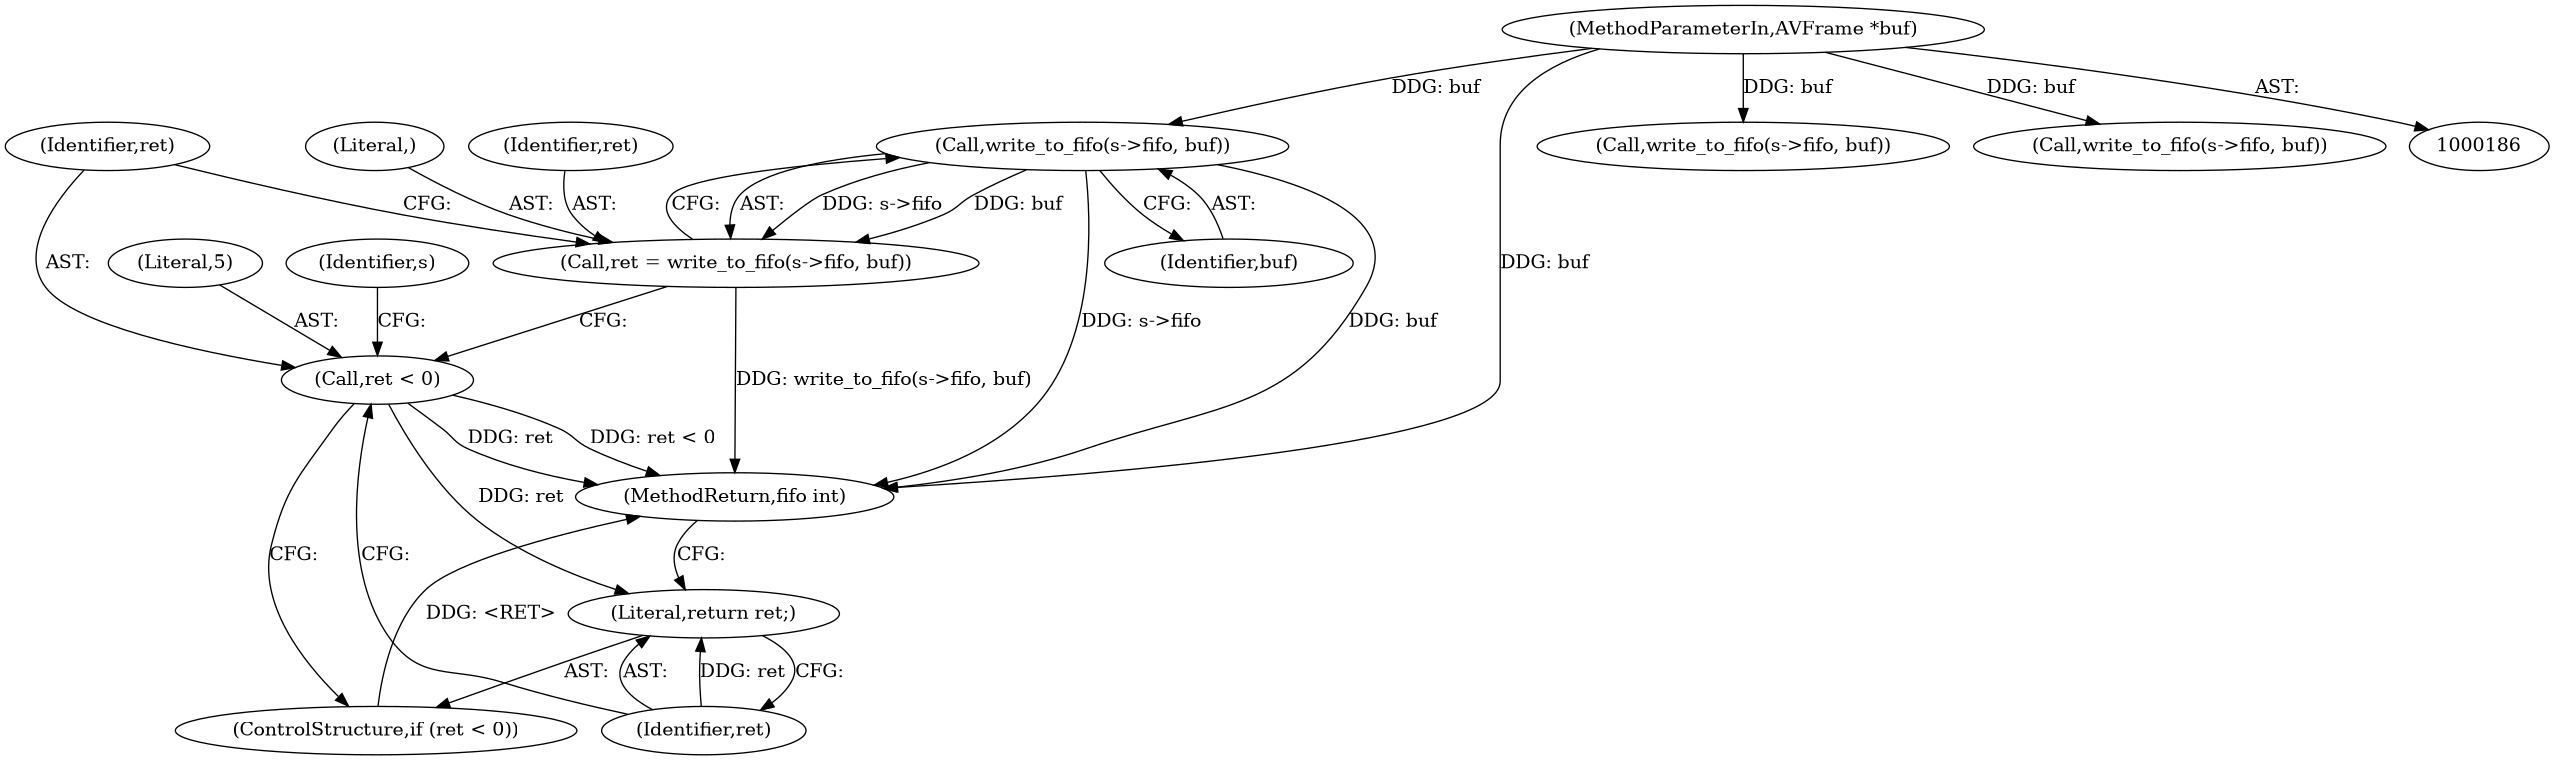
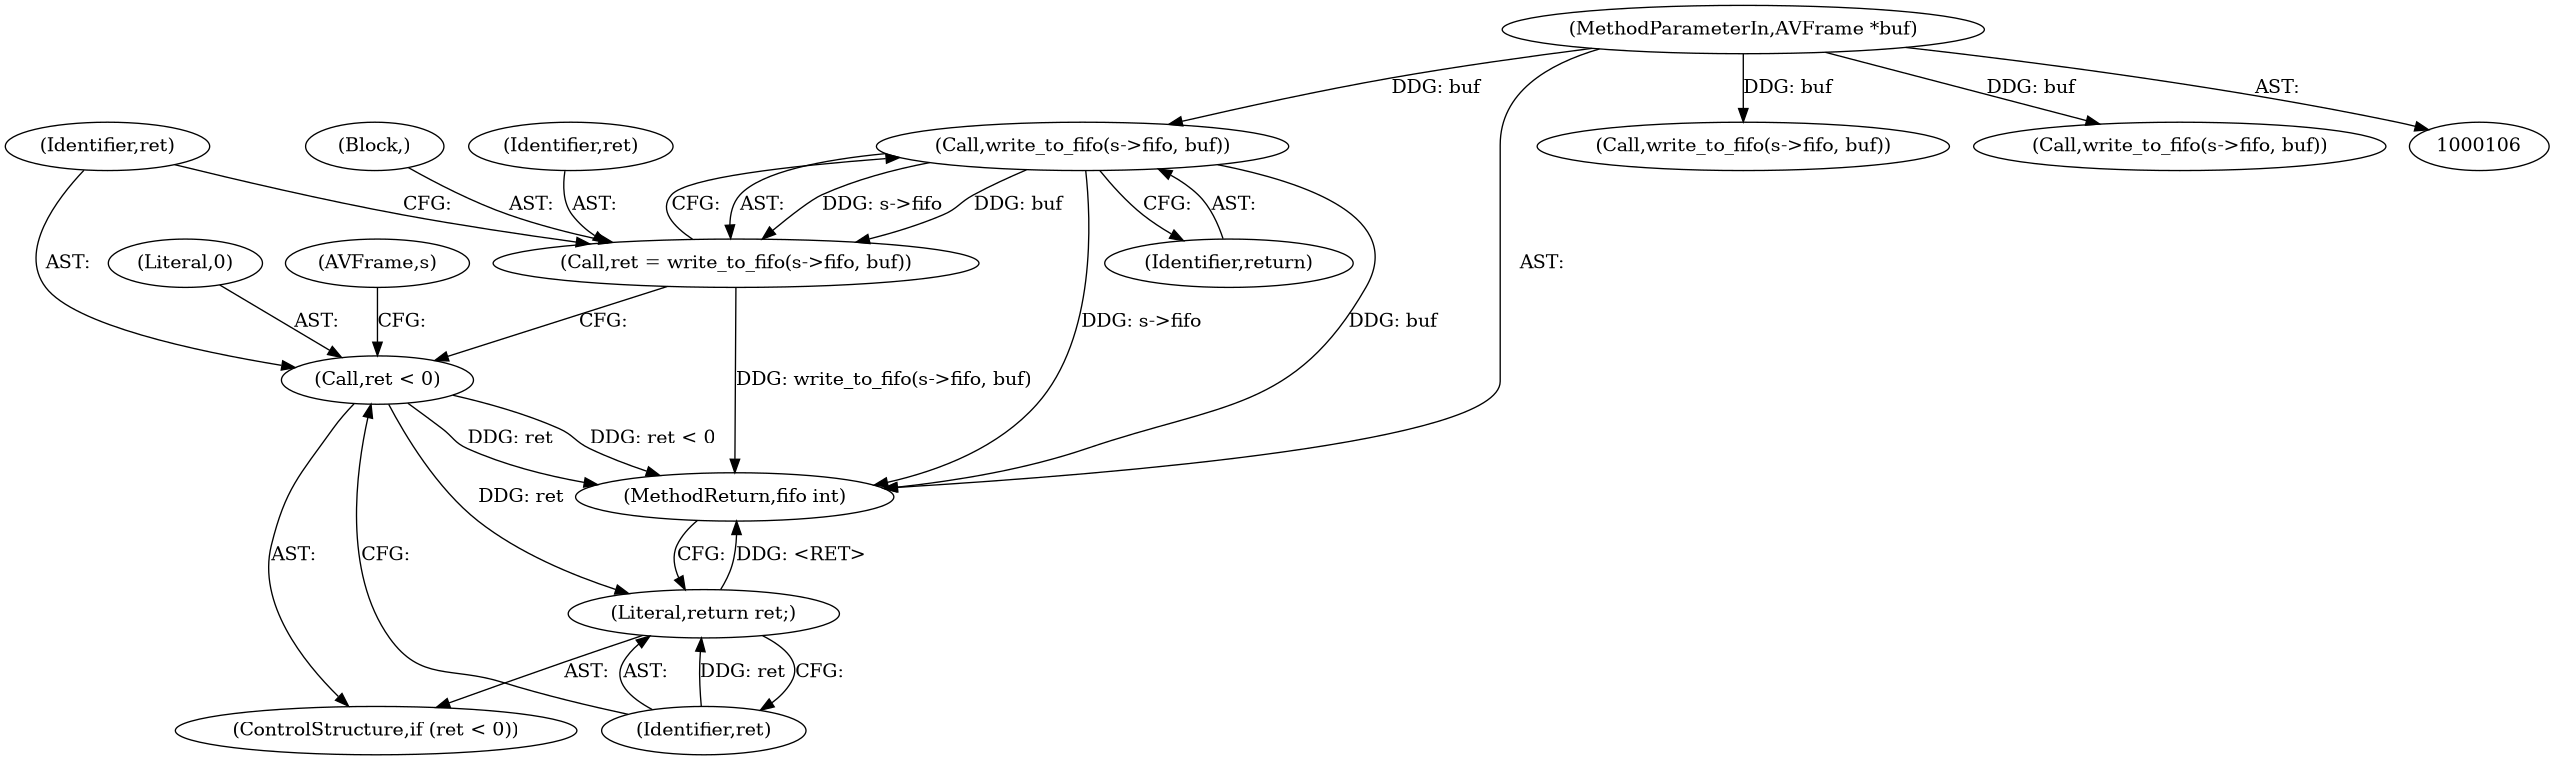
  digraph {
    n1 [label="(Call,write_to_fifo(s->fifo, buf))"]
    n2 [label="(Call,ret = write_to_fifo(s->fifo, buf))"]
    n3 [label="(MethodReturn,fifo int)"]
-   n4 [label="(Identifier,buf)"]
+   n4 [label="(Identifier,return)"]
    n5 [label="(Call,ret < 0)"]
    n6 [label="(Literal,return ret;)"]
    n7 [label="(MethodParameterIn,AVFrame *buf)"]
    n8 [label="(Call,write_to_fifo(s->fifo, buf))"]
    n9 [label="(Call,write_to_fifo(s->fifo, buf))"]
-   1000106 [label=1000186]
+   1000106
    n11 [label="(ControlStructure,if (ret < 0))"]
-   n12 [label="(Literal,)"]
+   n12 [label="(Block,)"]
    n13 [label="(Identifier,ret)"]
-   n14 [label="(Literal,5)"]
+   n14 [label="(Literal,0)"]
    n15 [label="(Identifier,ret)"]
    n16 [label="(Identifier,ret)"]
-   n17 [label="(Identifier,s)"]
+   n17 [label="(AVFrame,s)"]
    n1 -> n2 [label="AST: "]
    n1 -> n2 [label="DDG: s->fifo"]
    n1 -> n2 [label="DDG: buf"]
    n1 -> n3 [label="DDG: buf"]
    n1 -> n3 [label="DDG: s->fifo"]
    n1 -> n4 [label="CFG: "]
    n2 -> n1 [label="CFG: "]
    n2 -> n3 [label="DDG: write_to_fifo(s->fifo, buf)"]
    n2 -> n5 [label="CFG: "]
    n3 -> n6 [label="CFG: "]
    n4 -> n1 [label="AST: "]
    n5 -> n3 [label="DDG: ret < 0"]
    n5 -> n3 [label="DDG: ret"]
    n5 -> n6 [label="DDG: ret"]
-   n5 -> n11 [label="CFG: "]
-   n11 -> n3 [label="DDG: <RET>"]
+   n5 -> n11 [label="AST: "]
+   n6 -> n3 [label="DDG: <RET>"]
    n6 -> n11 [label="AST: "]
    n6 -> n13 [label="CFG: "]
    n7 -> n1 [label="DDG: buf"]
-   n7 -> n3 [label="DDG: buf"]
+   n7 -> n3 [label="AST: "]
    n7 -> n8 [label="DDG: buf"]
    n7 -> n9 [label="DDG: buf"]
    n7 -> 1000106 [label="AST: "]
    n12 -> n2 [label="AST: "]
    n13 -> n5 [label="CFG: "]
    n13 -> n6 [label="AST: "]
    n13 -> n6 [label="DDG: ret"]
    n14 -> n5 [label="AST: "]
    n15 -> n2 [label="AST: "]
    n16 -> n2 [label="CFG: "]
    n16 -> n5 [label="AST: "]
    n17 -> n5 [label="CFG: "]
  }
